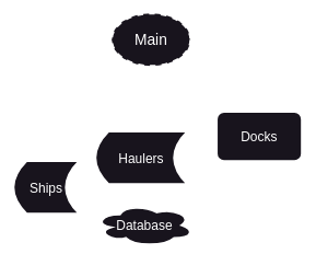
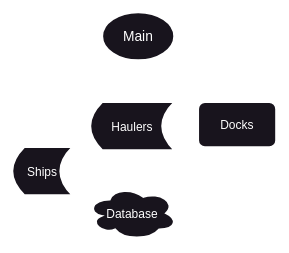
  <mxCell id="0" />
  <mxCell id="1" parent="0" />
+ <mxCell id="2" style="edgeStyle=none;html=1;exitX=0;exitY=1;exitDx=0;exitDy=0;entryX=0.5;entryY=0;entryDx=0;entryDy=0;fontSize=20;fontColor=#FFFFFF;strokeColor=#FFFFFF;strokeWidth=3;" parent="1" source="5" target="7" edge="1"><mxGeometry relative="1" as="geometry" /></mxCell>
  <mxCell id="3" style="edgeStyle=none;html=1;exitX=0.5;exitY=1;exitDx=0;exitDy=0;fontSize=20;fontColor=#FFFFFF;strokeColor=#FFFFFF;strokeWidth=3;" parent="1" source="5" target="9" edge="1"><mxGeometry relative="1" as="geometry" /></mxCell>
- <mxCell id="5" value="&lt;font style=&quot;font-size: 23px;&quot;&gt;Main&lt;/font&gt;" style="ellipse;whiteSpace=wrap;html=1;strokeWidth=3;fillColor=#18141D;strokeColor=#FFFFFF;fontColor=#FFFFFF;dashed=1;" parent="1" vertex="1"><mxGeometry x="170" y="20" width="120" height="80" as="geometry" /></mxCell>
+ <mxCell id="4" style="edgeStyle=none;html=1;exitX=1;exitY=1;exitDx=0;exitDy=0;entryX=0.5;entryY=0;entryDx=0;entryDy=0;fontSize=20;fontColor=#FFFFFF;strokeColor=#FFFFFF;strokeWidth=3;" parent="1" source="5" target="11" edge="1"><mxGeometry relative="1" as="geometry" /></mxCell>
+ <mxCell id="5" value="&lt;font style=&quot;font-size: 23px;&quot;&gt;Main&lt;/font&gt;" style="ellipse;whiteSpace=wrap;html=1;strokeWidth=3;fillColor=#18141D;strokeColor=#FFFFFF;fontColor=#FFFFFF;" parent="1" vertex="1"><mxGeometry x="170" y="20" width="120" height="80" as="geometry" /></mxCell>
  <mxCell id="6" style="edgeStyle=none;html=1;exitX=0.75;exitY=1;exitDx=0;exitDy=0;entryX=0.25;entryY=0.25;entryDx=0;entryDy=0;entryPerimeter=0;fontSize=20;strokeWidth=3;strokeColor=#FFFFFF;" parent="1" source="7" target="12" edge="1"><mxGeometry relative="1" as="geometry" /></mxCell>
  <mxCell id="7" value="&lt;font style=&quot;font-size: 20px;&quot;&gt;Ships&lt;/font&gt;" style="shape=dataStorage;whiteSpace=wrap;html=1;fixedSize=1;strokeColor=#FFFFFF;strokeWidth=3;fontSize=23;fontColor=#FFFFFF;fillColor=#18141D;" parent="1" vertex="1"><mxGeometry x="20" y="245" width="100" height="80" as="geometry" /></mxCell>
  <mxCell id="8" style="edgeStyle=none;html=1;exitX=0.5;exitY=1;exitDx=0;exitDy=0;entryX=0.4;entryY=0.1;entryDx=0;entryDy=0;entryPerimeter=0;fontSize=20;strokeWidth=3;strokeColor=#FFFFFF;" parent="1" source="9" target="12" edge="1"><mxGeometry relative="1" as="geometry" /></mxCell>
- <mxCell id="9" value="Haulers" style="shape=dataStorage;whiteSpace=wrap;html=1;fixedSize=1;strokeColor=#FFFFFF;strokeWidth=3;fontSize=20;fontColor=#FFFFFF;fillColor=#18141D;" parent="1" vertex="1"><mxGeometry x="145" y="200" width="140" height="80" as="geometry" /></mxCell>
+ <mxCell id="9" value="Haulers" style="shape=dataStorage;whiteSpace=wrap;html=1;fixedSize=1;strokeColor=#FFFFFF;strokeWidth=3;fontSize=20;fontColor=#FFFFFF;fillColor=#18141D;" parent="1" vertex="1"><mxGeometry x="150" y="170" width="140" height="80" as="geometry" /></mxCell>
  <mxCell id="10" style="edgeStyle=none;html=1;exitX=0.5;exitY=1;exitDx=0;exitDy=0;entryX=0.625;entryY=0.2;entryDx=0;entryDy=0;entryPerimeter=0;fontSize=20;strokeWidth=3;strokeColor=#FFFFFF;" parent="1" source="11" target="12" edge="1"><mxGeometry relative="1" as="geometry" /></mxCell>
  <mxCell id="11" value="Docks" style="whiteSpace=wrap;html=1;strokeColor=#FFFFFF;strokeWidth=3;fontSize=20;fontColor=#FFFFFF;fillColor=#18141D;rounded=1;" parent="1" vertex="1"><mxGeometry x="330" y="170" width="130" height="75" as="geometry" /></mxCell>
- <mxCell id="12" value="&lt;font color=&quot;#ffffff&quot; style=&quot;font-size: 20px;&quot;&gt;Database&lt;/font&gt;" style="ellipse;shape=cloud;whiteSpace=wrap;html=1;fillColor=#18141D;strokeColor=#FFFFFF;strokeWidth=3;" parent="1" vertex="1"><mxGeometry x="145" y="310" width="150" height="65" as="geometry" /></mxCell>
+ <mxCell id="12" value="&lt;font color=&quot;#ffffff&quot; style=&quot;font-size: 20px;&quot;&gt;Database&lt;/font&gt;" style="ellipse;shape=cloud;whiteSpace=wrap;html=1;fillColor=#18141D;strokeColor=#FFFFFF;strokeWidth=3;" parent="1" vertex="1"><mxGeometry x="145" y="310" width="150" height="90" as="geometry" /></mxCell>
